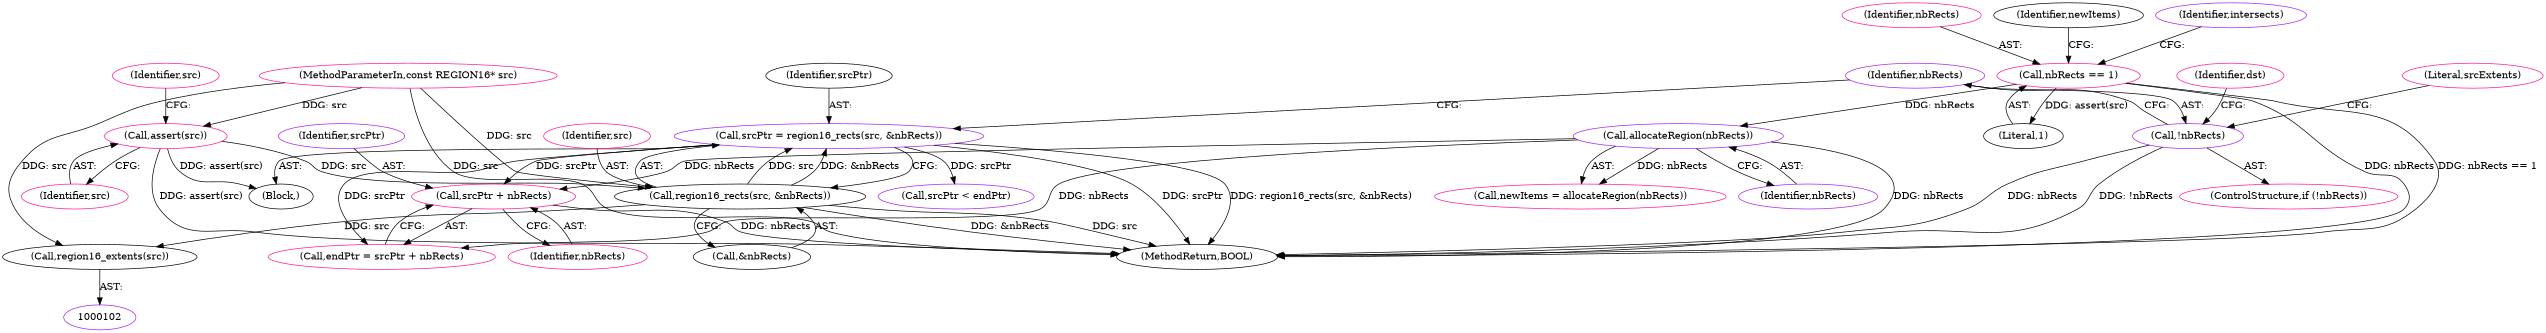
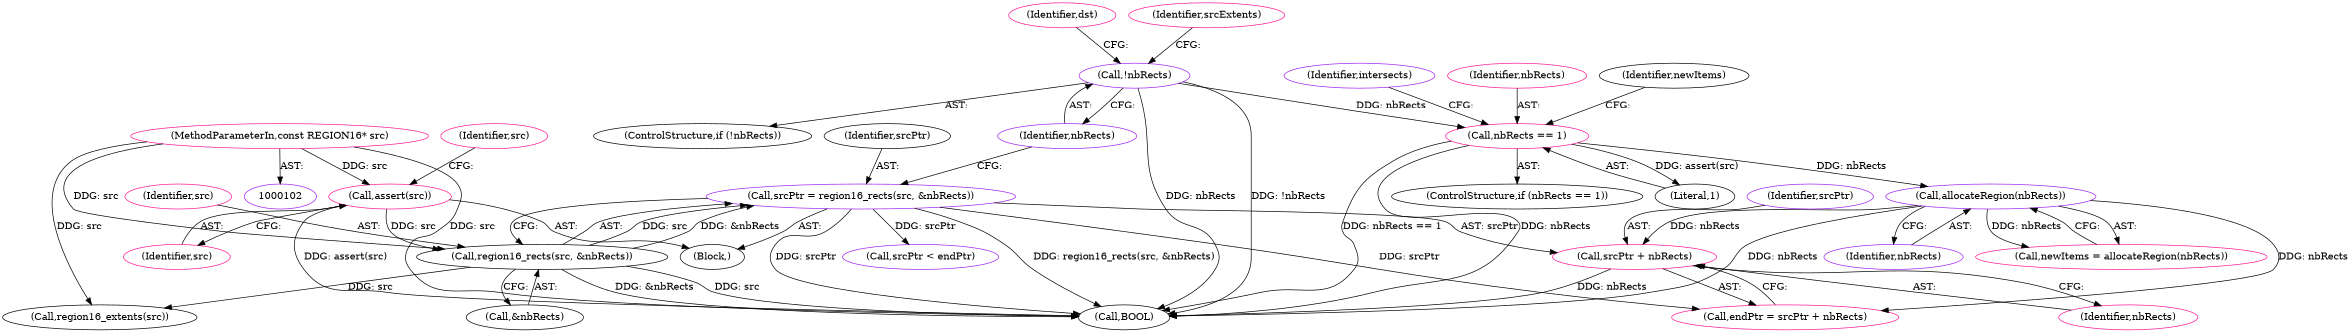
  digraph {
    node [color=deeppink]
    n1 [label="(Call,srcPtr + nbRects)"]
-   n2 [color=black label="(MethodReturn,BOOL)"]
+   n2 [color=black label="(Call,BOOL)"]
    n3 [label="(Identifier,nbRects)"]
    n4 [label="(Call,endPtr = srcPtr + nbRects)"]
    n5 [color=purple label="(Call,srcPtr = region16_rects(src, &nbRects))"]
    n6 [color=black label="(Call,region16_rects(src, &nbRects))"]
    n7 [color=black label="(Block,)"]
    n8 [color=purple label="(Call,srcPtr < endPtr)"]
    n9 [color=black label="(Call,&nbRects)"]
    n10 [color=black label="(Call,region16_extents(src))"]
    n11 [label="(Call,assert(src))"]
    n12 [label="(Identifier,src)"]
    n13 [label="(MethodParameterIn,const REGION16* src)"]
    1000102 [color=purple]
    n15 [color=purple label="(Call,allocateRegion(nbRects))"]
    n16 [label="(Call,newItems = allocateRegion(nbRects))"]
    n17 [color=purple label="(Identifier,nbRects)"]
    n18 [label="(Call,nbRects == 1)"]
+   n19 [color=black label="(ControlStructure,if (nbRects == 1))"]
    n20 [color=black label="(Literal,1)"]
    n21 [color=purple label="(Call,!nbRects)"]
-   n22 [label="(ControlStructure,if (!nbRects))"]
+   n22 [color=black label="(ControlStructure,if (!nbRects))"]
    n23 [color=purple label="(Identifier,nbRects)"]
    n24 [color=black label="(Identifier,srcPtr)"]
    n25 [color=purple label="(Identifier,srcPtr)"]
    n26 [label="(Identifier,src)"]
    n27 [label="(Identifier,nbRects)"]
    n28 [label="(Identifier,dst)"]
-   n29 [label="(Literal,srcExtents)"]
+   n29 [label="(Identifier,srcExtents)"]
    n30 [color=black label="(Identifier,newItems)"]
    n31 [label="(Identifier,src)"]
    n32 [color=purple label="(Identifier,intersects)"]
    n1 -> n2 [label="DDG: nbRects"]
    n1 -> n3 [label="CFG: "]
    n1 -> n4 [label="AST: "]
    n3 -> n1 [label="AST: "]
    n4 -> n1 [label="CFG: "]
-   n5 -> n1 [label="DDG: srcPtr"]
+   n5 -> n1 [label="AST: srcPtr"]
    n5 -> n2 [label="DDG: srcPtr"]
    n5 -> n2 [label="DDG: region16_rects(src, &nbRects)"]
    n5 -> n4 [label="DDG: srcPtr"]
    n5 -> n6 [label="CFG: "]
    n5 -> n7 [label="AST: "]
    n5 -> n8 [label="DDG: srcPtr"]
    n6 -> n2 [label="DDG: &nbRects"]
    n6 -> n2 [label="DDG: src"]
    n6 -> n5 [label="AST: "]
    n6 -> n5 [label="DDG: src"]
    n6 -> n5 [label="DDG: &nbRects"]
    n6 -> n9 [label="CFG: "]
    n6 -> n10 [label="DDG: src"]
    n9 -> n6 [label="AST: "]
    n11 -> n2 [label="DDG: assert(src)"]
    n11 -> n6 [label="DDG: src"]
-   n11 -> n7 [label="DDG: assert(src)"]
+   n11 -> n7 [label="AST: "]
    n11 -> n12 [label="CFG: "]
    n12 -> n11 [label="AST: "]
    n13 -> n2 [label="DDG: src"]
    n13 -> n6 [label="DDG: src"]
    n13 -> n10 [label="DDG: src"]
    n13 -> n11 [label="DDG: src"]
-   n10 -> 1000102 [label="AST: "]
+   n13 -> 1000102 [label="AST: "]
    n15 -> n1 [label="DDG: nbRects"]
    n15 -> n2 [label="DDG: nbRects"]
    n15 -> n4 [label="DDG: nbRects"]
    n15 -> n16 [label="AST: "]
    n15 -> n16 [label="DDG: nbRects"]
    n15 -> n17 [label="CFG: "]
+   n16 -> n15 [label="CFG: "]
    n17 -> n15 [label="AST: "]
    n18 -> n2 [label="DDG: nbRects"]
    n18 -> n2 [label="DDG: nbRects == 1"]
    n18 -> n15 [label="DDG: nbRects"]
+   n18 -> n19 [label="AST: "]
    n18 -> n20 [label="DDG: assert(src)"]
    n20 -> n18 [label="AST: "]
    n21 -> n2 [label="DDG: nbRects"]
    n21 -> n2 [label="DDG: !nbRects"]
+   n21 -> n18 [label="DDG: nbRects"]
    n21 -> n22 [label="AST: "]
    n21 -> n23 [label="CFG: "]
    n23 -> n5 [label="CFG: "]
    n23 -> n21 [label="AST: "]
    n24 -> n5 [label="AST: "]
    n25 -> n1 [label="AST: "]
    n26 -> n6 [label="AST: "]
    n27 -> n18 [label="AST: "]
    n28 -> n21 [label="CFG: "]
    n29 -> n21 [label="CFG: "]
    n30 -> n18 [label="CFG: "]
    n31 -> n11 [label="CFG: "]
    n32 -> n18 [label="CFG: "]
  }
